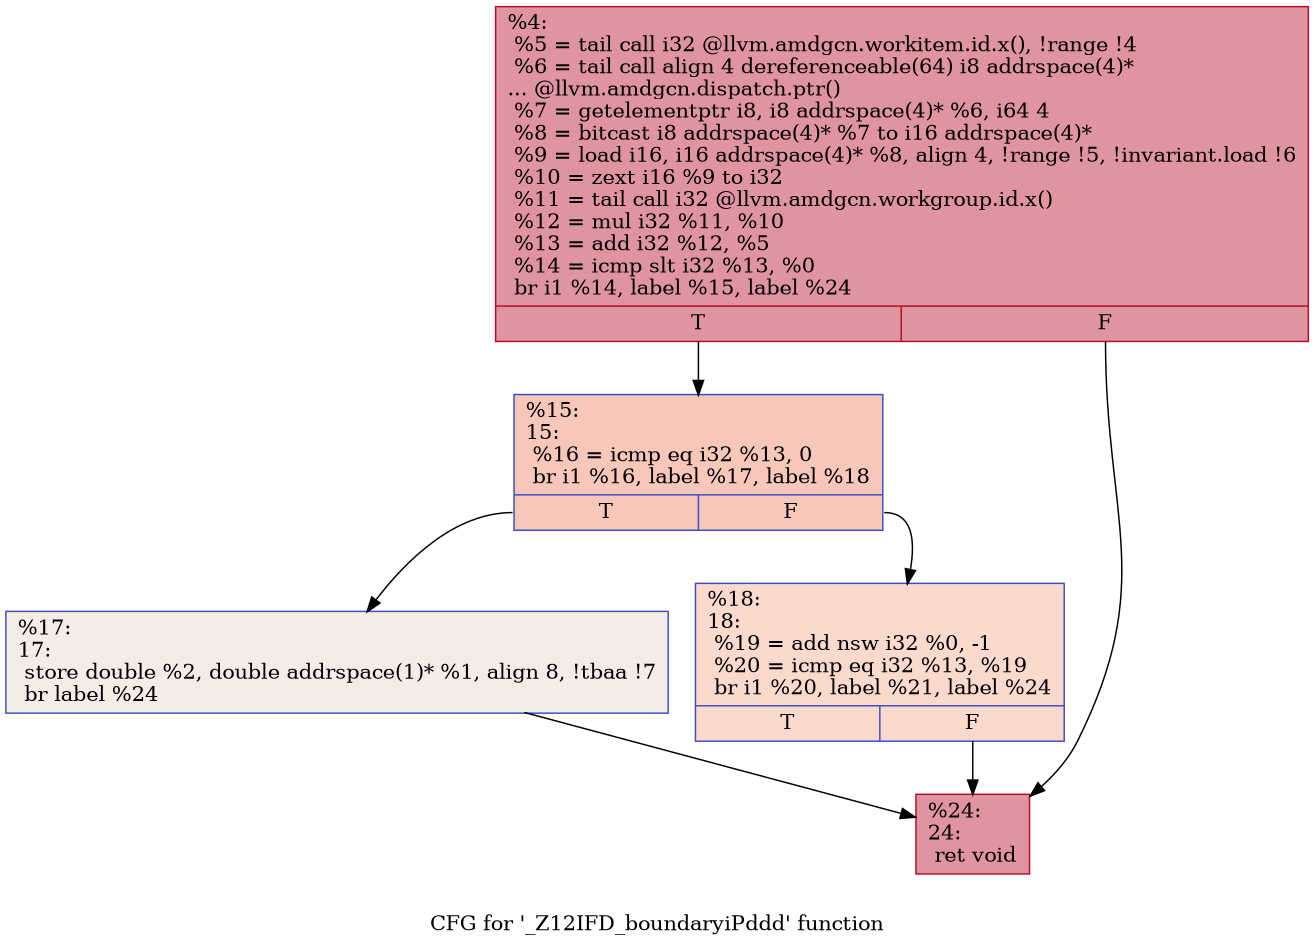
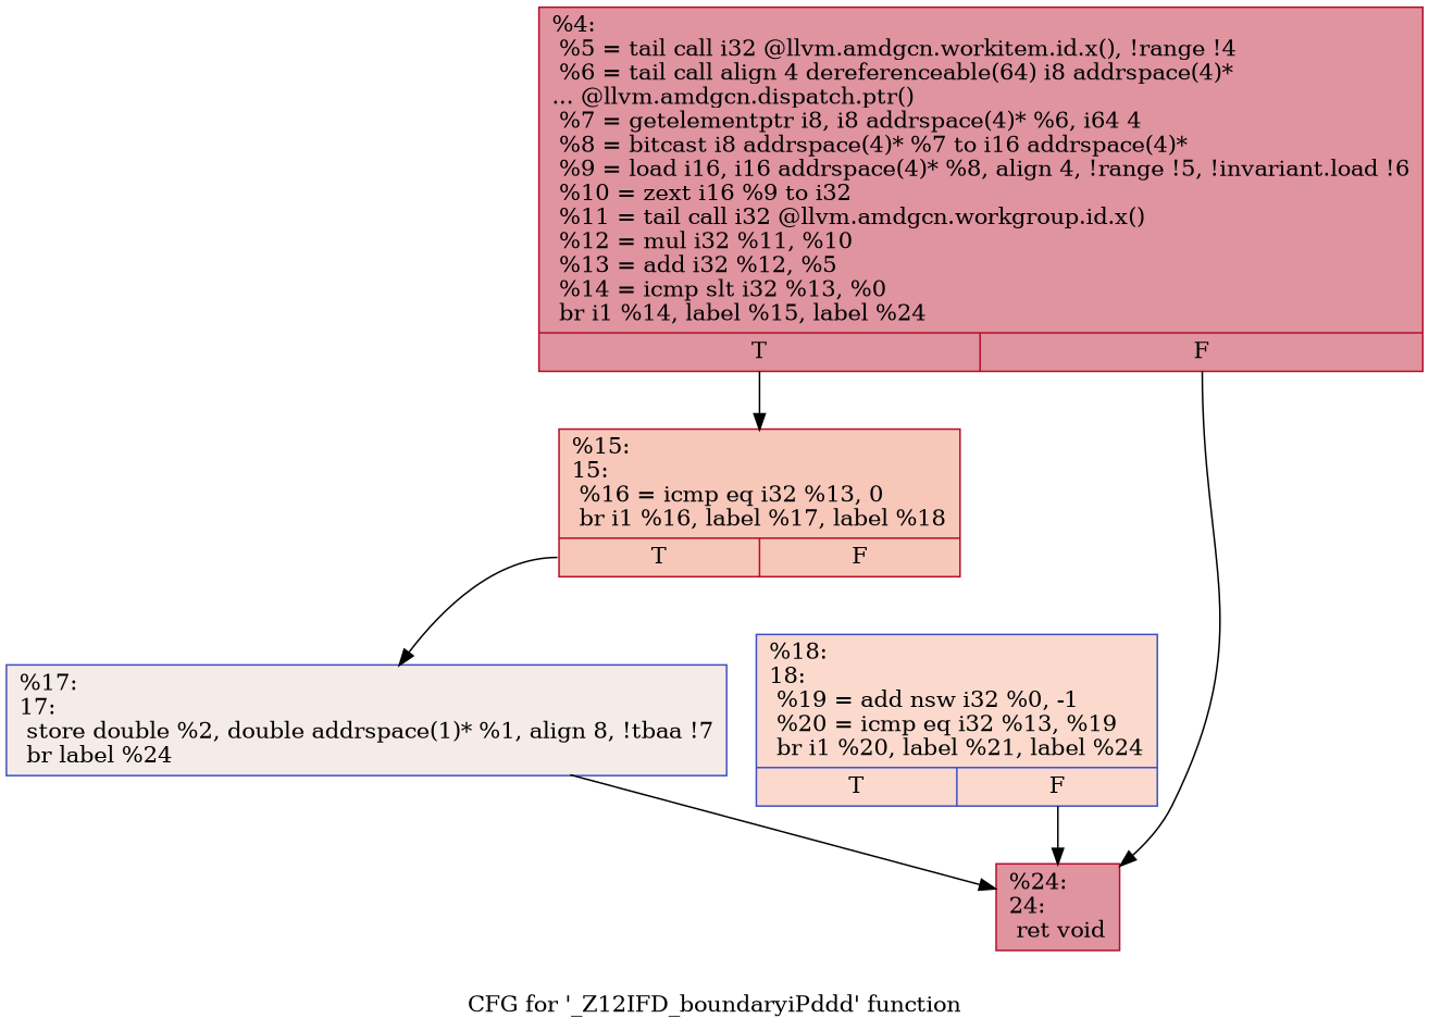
  digraph {
    label="CFG for '_Z12IFD_boundaryiPddd' function"
    node [color="#3d50c3ff" fillcolor="#b70d2870" shape=record style=filled]
    edge [tailport=s0]
    n1 [color="#b70d28ff" label="{%4:\l  %5 = tail call i32 @llvm.amdgcn.workitem.id.x(), !range !4\l  %6 = tail call align 4 dereferenceable(64) i8 addrspace(4)*\l... @llvm.amdgcn.dispatch.ptr()\l  %7 = getelementptr i8, i8 addrspace(4)* %6, i64 4\l  %8 = bitcast i8 addrspace(4)* %7 to i16 addrspace(4)*\l  %9 = load i16, i16 addrspace(4)* %8, align 4, !range !5, !invariant.load !6\l  %10 = zext i16 %9 to i32\l  %11 = tail call i32 @llvm.amdgcn.workgroup.id.x()\l  %12 = mul i32 %11, %10\l  %13 = add i32 %12, %5\l  %14 = icmp slt i32 %13, %0\l  br i1 %14, label %15, label %24\l|{<s0>T|<s1>F}}"]
-   n2 [fillcolor="#ec7f6370" label="{%15:\l15:                                               \l  %16 = icmp eq i32 %13, 0\l  br i1 %16, label %17, label %18\l|{<s0>T|<s1>F}}"]
+   n2 [color="#b70d28ff" fillcolor="#ec7f6370" label="{%15:\l15:                                               \l  %16 = icmp eq i32 %13, 0\l  br i1 %16, label %17, label %18\l|{<s0>T|<s1>F}}"]
    n3 [color="#b70d28ff" label="{%24:\l24:                                               \l  ret void\l}"]
    n4 [fillcolor="#ead5c970" label="{%17:\l17:                                               \l  store double %2, double addrspace(1)* %1, align 8, !tbaa !7\l  br label %24\l}"]
    n5 [fillcolor="#f7ac8e70" label="{%18:\l18:                                               \l  %19 = add nsw i32 %0, -1\l  %20 = icmp eq i32 %13, %19\l  br i1 %20, label %21, label %24\l|{<s0>T|<s1>F}}"]
    n1 -> n2
    n1 -> n3 [tailport=s1]
    n2 -> n4
-   n2 -> n5 [tailport=s1]
    n4 -> n3
    n5 -> n3 [tailport=s1]
  }
